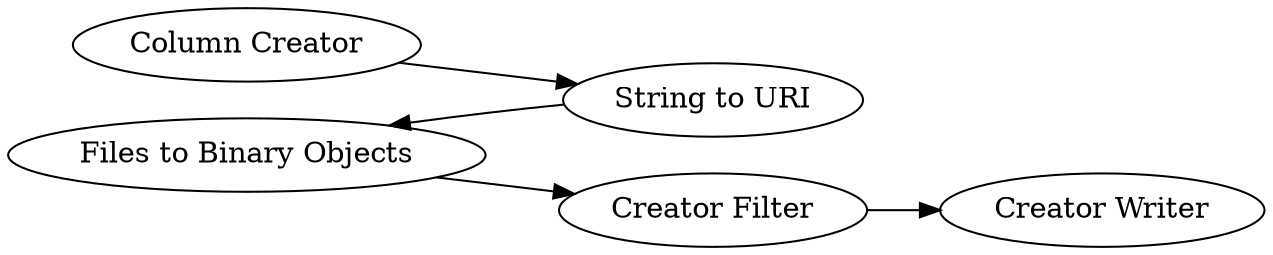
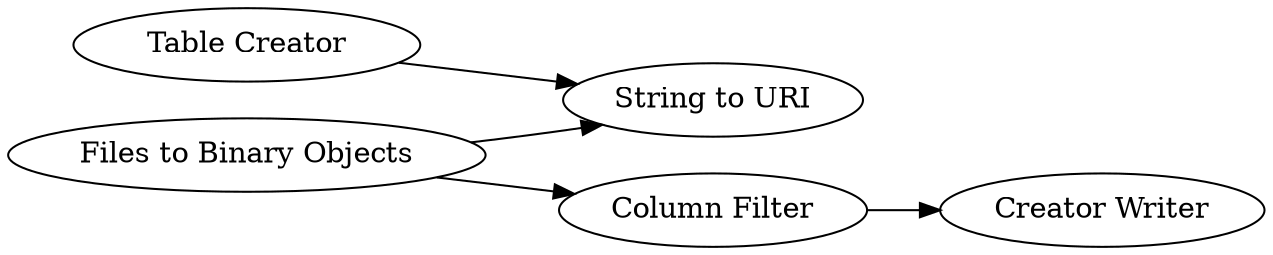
  digraph {
    rankdir=LR
-   n1 [label="Creator Filter"]
+   n1 [label="Column Filter"]
    n2 [label="Creator Writer"]
    n3 [label="String to URI"]
    n4 [label="Files to Binary Objects"]
-   n5 [label="Column Creator"]
+   n5 [label="Table Creator"]
    n1 -> n2
-   n3 -> n4
+   n4 -> n3
    n4 -> n1
    n5 -> n3
  }
